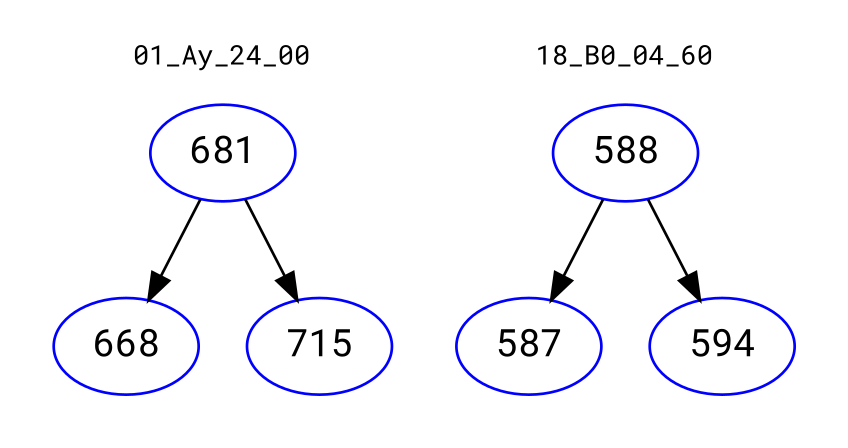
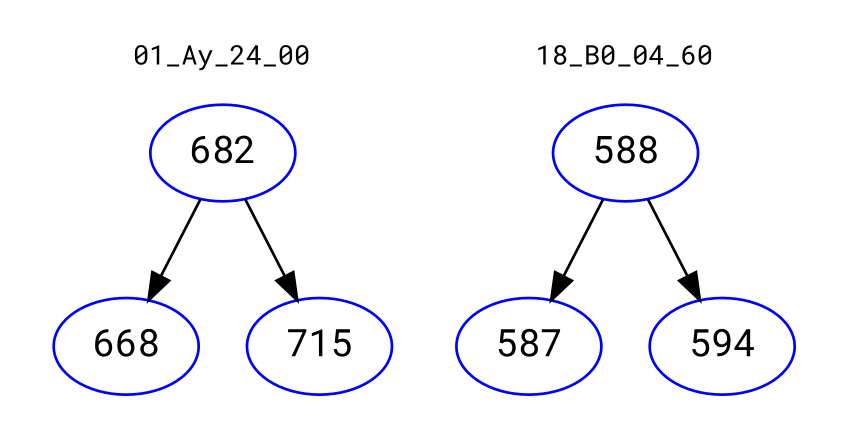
  digraph {
    fontname="Roboto Mono"
    node [color=blue fontname="Roboto Mono"]
    edge [color=black fontname="Roboto Mono"]
-   n1 [label=681]
+   n1 [label=682]
    n2 [label=668]
    n3 [label=715]
    n4 [label=588]
    n5 [label=587]
    n6 [label=594]
    subgraph cluster_1 {
      color=white
      fontsize=10
      label="01_Ay_24_00"
      n1
      n2
      n3
    }
    subgraph cluster_2 {
      color=white
      fontsize=10
      label="18_B0_04_60"
      n4
      n5
      n6
    }
    n1 -> n2
    n1 -> n3
    n4 -> n5
    n4 -> n6
  }
